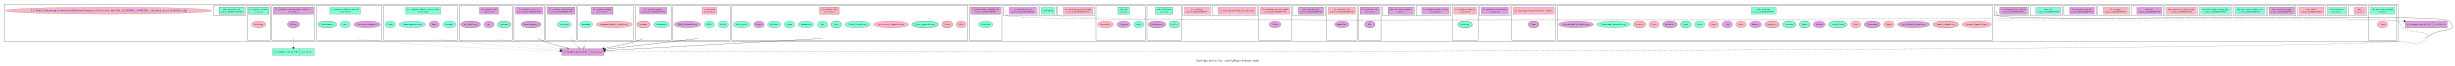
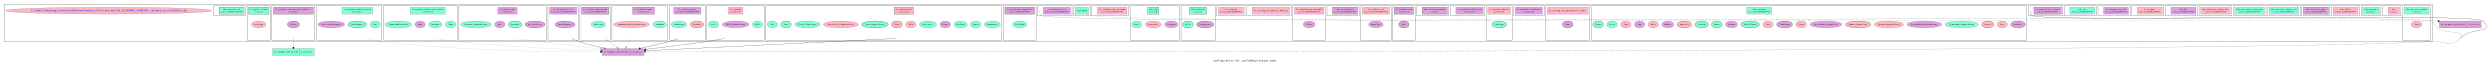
  digraph {
    compound=true
    concentrate=true
    fontname="Source Code Pro"
    label="\nConfiguration for configPkg/release.xem3"
    rankdir=TB
    ranksep=".50 equally"
    node [color=gray40 fillcolor=aquamarine font=Helvetica fontcolor=black fontname="Source Code Pro" fontsize=10 style=filled]
    edge [fontname="Source Code Pro" style=invis]
    n1 [label="xdc.services.global\n1,0,0,0" shape=box]
    n2 [color=purple fillcolor=lightpink label=Clock]
    xdc_services_global__bot [shape=point style=invis color="" fillcolor=""]
    n4 [color=purple fillcolor=lightpink label="xdc\n1,1,1,0" shape=box]
    xdc__bot [shape=point style=invis color="" fillcolor=""]
    n6 [label="xdc.corevers\n16,0,2,0" shape=box]
    n7 [color=purple fillcolor=lightpink label="xdc.shelf\n1,0,0,1533062897475" shape=box]
    n8 [color=black fillcolor=plum label="xdc.services.spec\n1,0,0,1533062897475" shape=box]
    n9 [color=purple label="xdc.services.intern.xsr\n1,0,0,1533062897475" shape=box]
    n10 [label="xdc.services.intern.gen\n1,0,0,1533062897475" shape=box]
    n11 [fillcolor=lightpink label="xdc.services.intern.cmd\n1,0,0,1533062897475" shape=box]
    n12 [color=purple fillcolor=plum label="xdc.bld\n1,0,2,1533062897475" shape=box]
    xdc_bld__bot [shape=point style=invis color="" fillcolor=""]
    n14 [fillcolor=lightpink label="ti.targets\n1,0,3,1533062897475" shape=box]
    ti_targets__bot [shape=point style=invis color="" fillcolor=""]
    n16 [color=purple fillcolor=plum label="ti.targets.arm.elf\n1,0,0,1533062897475" shape=box]
    ti_targets_arm_elf__bot [shape=point style=invis color="" fillcolor=""]
    n18 [color=purple label="xdc.rov\n1,0,1,1533062897475" shape=box]
    xdc_rov__bot [shape=point style=invis color="" fillcolor=""]
    n20 [label="xdc.runtime\n2,1,0,1533062897475" shape=box]
    n21 [color=black fillcolor=lightpink label=Assert]
    n22 [fillcolor=lightpink label=Core]
    n23 [color=black fillcolor=plum label=Defaults]
    n24 [color=black label=Diags]
    n25 [label=Error]
    n26 [color=purple fillcolor=lightpink label=Gate]
    n27 [color=purple fillcolor=plum label=Log]
    n28 [fillcolor=lightpink label=Main]
    n29 [color=purple fillcolor=plum label=Memory]
    n30 [color=black fillcolor=lightpink label=Registry]
    n31 [color=black label=Startup]
    n32 [color=black label=Reset]
    n33 [color=purple fillcolor=plum label=System]
    n34 [color=black label=SysCallback]
    n35 [fillcolor=lightpink label=Text]
    n36 [color=black fillcolor=plum label=Timestamp]
    n37 [fillcolor=lightpink label=Types]
    n38 [fillcolor=plum label=Main_Module_GateProxy]
    n39 [color=black fillcolor=lightpink label=Memory_HeapProxy]
    n40 [fillcolor=lightpink label=System_SupportProxy]
    n41 [fillcolor=plum label=System_Module_GateProxy]
    n42 [label=Timestamp_SupportProxy]
    xdc_runtime__bot [shape=point style=invis color="" fillcolor=""]
    n44 [color=purple fillcolor=lightpink label="ti.catalog.arm.peripherals.timers\n" shape=box]
    n45 [color=black fillcolor=plum label=Timer]
    ti_catalog_arm_peripherals_timers__bot [shape=point style=invis color="" fillcolor=""]
    n47 [color=black fillcolor=plum label="ti.targets.arm.rtsarm\n1,0,0,1533062897475" shape=box]
    ti_targets_arm_rtsarm__bot [shape=point style=invis color="" fillcolor=""]
    n49 [color=purple fillcolor=plum label="ti.sysbios.interfaces\n2,0,0,0,0" shape=box]
    n50 [fillcolor=lightpink label="ti.sysbios.family\n2,0,0,0,0" shape=box]
    n51 [color=black label=Settings]
    ti_sysbios_family__bot [shape=point style=invis color="" fillcolor=""]
    n53 [fillcolor=plum label="ti.sysbios.family.arm\n2,0,0,0,0" shape=box]
    ti_sysbios_family_arm__bot [shape=point style=invis color="" fillcolor=""]
    n55 [color=black fillcolor=plum label="xdc.services.getset\n1,0,0,0" shape=box]
    xdc_services_getset__bot [shape=point style=invis color="" fillcolor=""]
    n57 [color=black fillcolor=plum label="ti.sysbios.rom\n1,0,0,0,0" shape=box]
    n58 [color=black fillcolor=plum label=ROM]
    ti_sysbios_rom__bot [shape=point style=invis color="" fillcolor=""]
    n60 [fillcolor=lightpink label="ti.sysbios.rts\n2,0,0,0,1533062897475" shape=box]
    n61 [fillcolor=plum label=MemAlloc]
    ti_sysbios_rts__bot [shape=point style=invis color="" fillcolor=""]
    n63 [color=black fillcolor=plum label="xdc.runtime.knl\n1,0,0,1533062897475" shape=box]
    xdc_runtime_knl__bot [shape=point style=invis color="" fillcolor=""]
    n65 [color=purple fillcolor=lightpink label="ti.catalog.arm.cortexm3\n1,0,0,1533062897475" shape=box]
    n66 [fillcolor=plum label=CC26xx]
    ti_catalog_arm_cortexm3__bot [shape=point style=invis color="" fillcolor=""]
    n68 [color=purple fillcolor=lightpink label="ti.catalog.peripherals.hdvicp2\n" shape=box]
    ti_catalog_peripherals_hdvicp2__bot [shape=point style=invis color="" fillcolor=""]
    n70 [color=purple fillcolor=lightpink label="ti.catalog\n1,0,0,1533062897475" shape=box]
    n71 [color=black label="xdc.platform\n1,0,1,0" shape=box]
    n72 [color=black fillcolor=plum label=ExeContext]
    n73 [color=black label=Utils]
    xdc_platform__bot [shape=point style=invis color="" fillcolor=""]
    n75 [color=black label="xdc.cfg\n1,0,2,0" shape=box]
    n76 [fillcolor=plum label=Program]
    n77 [label=Main]
    n78 [color=purple fillcolor=lightpink label=SourceDir]
    xdc_cfg__bot [shape=point style=invis color="" fillcolor=""]
    n80 [color=purple fillcolor=lightpink label="ti.catalog.arm.cortexm4\n1,0,0,1533062897475" shape=box]
    ti_catalog_arm_cortexm4__bot [shape=point style=invis color="" fillcolor=""]
    n82 [color=black fillcolor=plum label="ti.platforms.simplelink\n1,0,0,1533062897475" shape=box]
    n83 [label=Platform]
    ti_platforms_simplelink__bot [shape=point style=invis color="" fillcolor=""]
    n85 [fillcolor=plum label="ti.sysbios.hal\n2,0,0,0,0" shape=box]
    n86 [fillcolor=plum label=Hwi]
    n87 [color=black label=Seconds]
    n88 [color=black fillcolor=plum label=Hwi_HwiProxy]
+   n89 [color=purple label=Seconds_SecondsProxy]
    ti_sysbios_hal__bot [shape=point style=invis color="" fillcolor=""]
    n91 [label="ti.sysbios.family.arm.cc26xx\n1,0,0,0,0" shape=box]
    n92 [fillcolor=plum label=Boot]
    n93 [color=purple label=Seconds]
    n94 [label=Timer]
    n95 [color=purple label=TimestampProvider]
    ti_sysbios_family_arm_cc26xx__bot [shape=point style=invis color="" fillcolor=""]
    n97 [label="ti.sysbios.family.arm.m3\n2,0,0,0,0" shape=box]
    n98 [color=purple label=Hwi]
    n99 [color=purple fillcolor=plum label=IntrinsicsSupport]
    n100 [color=black label=TaskSupport]
    ti_sysbios_family_arm_m3__bot [shape=point style=invis color="" fillcolor=""]
    n102 [color=black fillcolor=lightpink label="ti.sysbios.knl\n2,0,0,0,0" shape=box]
    n103 [color=black fillcolor=lightpink label=Clock]
    n104 [fillcolor=lightpink label=Idle]
    n105 [label=Intrinsics]
    n106 [fillcolor=plum label=Event]
    n107 [color=purple label=Mailbox]
    n108 [label=Queue]
    n109 [color=purple label=Semaphore]
    n110 [label=Swi]
    n111 [color=black label=Task]
    n112 [color=purple label=Clock_TimerProxy]
    n113 [color=purple fillcolor=lightpink label=Intrinsics_SupportProxy]
    n114 [color=black label=Task_SupportProxy]
    ti_sysbios_knl__bot [shape=point style=invis color="" fillcolor=""]
    n116 [color=purple fillcolor=lightpink label="ti.sysbios\n2,0,0,0,0" shape=box]
    n117 [label=BIOS]
    n118 [color=purple label=Build]
    n119 [fillcolor=plum label=BIOS_RtsGateProxy]
    ti_sysbios__bot [shape=point style=invis color="" fillcolor=""]
    n121 [fillcolor=plum label="ti.sysbios.gates\n2,0,0,0,1533062897475" shape=box]
    n122 [color=black fillcolor=lightpink label=GateHwi]
    n123 [color=purple label=GateMutex]
    ti_sysbios_gates__bot [shape=point style=invis color="" fillcolor=""]
    n125 [color=black fillcolor=plum label="ti.sysbios.heaps\n2,0,0,0,0" shape=box]
    n126 [color=purple label=HeapMem]
    n127 [fillcolor=lightpink label=HeapMem_Module_GateProxy]
    ti_sysbios_heaps__bot [shape=point style=invis color="" fillcolor=""]
    n129 [color=black fillcolor=plum label="ti.sysbios.rom.cortexm.cc26xx.r2\n1,0,0,0,0" shape=box]
    n130 [color=black fillcolor=plum label=CC26xx]
    ti_sysbios_rom_cortexm_cc26xx_r2__bot [shape=point style=invis color="" fillcolor=""]
    n132 [color=black fillcolor=plum label="ti.sysbios.xdcruntime\n1,0,0,1533062897475" shape=box]
    n133 [color=purple label=Settings]
    ti_sysbios_xdcruntime__bot [shape=point style=invis color="" fillcolor=""]
    n135 [color=purple fillcolor=plum label="ti.sysbios.rts.ti\n1,0,0,0,1533062897475" shape=box]
    n136 [color=black fillcolor=plum label=ReentSupport]
    ti_sysbios_rts_ti__bot [shape=point style=invis color="" fillcolor=""]
    n138 [color=black label="ti.posix.tirtos\n1,1,0,0" shape=box]
    n139 [fillcolor=lightpink label=Settings]
    ti_posix_tirtos__bot [shape=point style=invis color="" fillcolor=""]
    n141 [color=purple fillcolor=plum label="ti.sysbios.utils\n2,0,0,0,1533062897475" shape=box]
    ti_sysbios_utils__bot [shape=point style=invis color="" fillcolor=""]
    n143 [label="configPkg\n" shape=box]
    n144 [color=black label="xdc.services.io\n1,0,0,1526671742798" shape=box]
    xdc_services_io__bot [shape=point style=invis color="" fillcolor=""]
    n146 [fillcolor=lightpink fontcolor=blue fontsize=14 label="C:/Users/dayoung/school/ee364d/workspace_v8/tirtos_builds_CC2640R2_LAUNCHXL_release_ccs/release.cfg"]
    n147 [fillcolor=plum label="ti.targets.arm.elf.M3|1,0,18.1,3" shape=record]
    n148 [label="ti.targets.arm.elf.M3|1,0,16.9,0" shape=record]
    n149 [fillcolor=plum label="ti.targets.arm.elf.M3|1,0,18.1,4" shape=record]
    subgraph cluster_1 {
      label=""
      n146
      subgraph cluster_2 {
        label=""
        n1
        n2
        xdc_services_global__bot
      }
      subgraph cluster_3 {
        label=""
        n4
        xdc__bot
      }
      subgraph cluster_4 {
        label=""
        n6
      }
      subgraph cluster_5 {
        label=""
        n7
      }
      subgraph cluster_6 {
        label=""
        n8
      }
      subgraph cluster_7 {
        label=""
        n9
      }
      subgraph cluster_8 {
        label=""
        n10
      }
      subgraph cluster_9 {
        label=""
        n11
      }
      subgraph cluster_10 {
        label=""
        n12
        xdc_bld__bot
      }
      subgraph cluster_11 {
        label=""
        n14
        ti_targets__bot
      }
      subgraph cluster_12 {
        label=""
        n16
        ti_targets_arm_elf__bot
      }
      subgraph cluster_13 {
        label=""
        n18
        xdc_rov__bot
      }
      subgraph cluster_14 {
        label=""
        n20
        n21
        n22
        n23
        n24
        n25
        n26
        n27
        n28
        n29
        n30
        n31
        n32
        n33
        n34
        n35
        n36
        n37
        n38
        n39
        n40
        n41
        n42
        xdc_runtime__bot
      }
      subgraph cluster_15 {
        label=""
        n44
        n45
        ti_catalog_arm_peripherals_timers__bot
      }
      subgraph cluster_16 {
        label=""
        n47
        ti_targets_arm_rtsarm__bot
      }
      subgraph cluster_17 {
        label=""
        n49
      }
      subgraph cluster_18 {
        label=""
        n50
        n51
        ti_sysbios_family__bot
      }
      subgraph cluster_19 {
        label=""
        n53
        ti_sysbios_family_arm__bot
      }
      subgraph cluster_20 {
        label=""
        n55
        xdc_services_getset__bot
      }
      subgraph cluster_21 {
        label=""
        n57
        n58
        ti_sysbios_rom__bot
      }
      subgraph cluster_22 {
        label=""
        n60
        n61
        ti_sysbios_rts__bot
      }
      subgraph cluster_23 {
        label=""
        n63
        xdc_runtime_knl__bot
      }
      subgraph cluster_24 {
        label=""
        n65
        n66
        ti_catalog_arm_cortexm3__bot
      }
      subgraph cluster_25 {
        label=""
        n68
        ti_catalog_peripherals_hdvicp2__bot
      }
      subgraph cluster_26 {
        label=""
        n70
      }
      subgraph cluster_27 {
        label=""
        n71
        n72
        n73
        xdc_platform__bot
      }
      subgraph cluster_28 {
        label=""
        n75
        n76
        n77
        n78
        xdc_cfg__bot
      }
      subgraph cluster_29 {
        label=""
        n80
        ti_catalog_arm_cortexm4__bot
      }
      subgraph cluster_30 {
        label=""
        n82
        n83
        ti_platforms_simplelink__bot
      }
      subgraph cluster_31 {
        label=""
        n85
        n86
        n87
        n88
+       n89
        ti_sysbios_hal__bot
      }
      subgraph cluster_32 {
        label=""
        n91
        n92
        n93
        n94
        n95
        ti_sysbios_family_arm_cc26xx__bot
      }
      subgraph cluster_33 {
        label=""
        n97
        n98
        n99
        n100
        ti_sysbios_family_arm_m3__bot
      }
      subgraph cluster_34 {
        label=""
        n102
        n103
        n104
        n105
        n106
        n107
        n108
        n109
        n110
        n111
        n112
        n113
        n114
        ti_sysbios_knl__bot
      }
      subgraph cluster_35 {
        label=""
        n116
        n117
        n118
        n119
        ti_sysbios__bot
      }
      subgraph cluster_36 {
        label=""
        n121
        n122
        n123
        ti_sysbios_gates__bot
      }
      subgraph cluster_37 {
        label=""
        n125
        n126
        n127
        ti_sysbios_heaps__bot
      }
      subgraph cluster_38 {
        label=""
        n129
        n130
        ti_sysbios_rom_cortexm_cc26xx_r2__bot
      }
      subgraph cluster_39 {
        label=""
        n132
        n133
        ti_sysbios_xdcruntime__bot
      }
      subgraph cluster_40 {
        label=""
        n135
        n136
        ti_sysbios_rts_ti__bot
      }
      subgraph cluster_41 {
        label=""
        n138
        n139
        ti_posix_tirtos__bot
      }
      subgraph cluster_42 {
        label=""
        n141
        ti_sysbios_utils__bot
      }
      subgraph cluster_43 {
        label=""
        n143
      }
      subgraph cluster_44 {
        label=""
        n144
        xdc_services_io__bot
      }
    }
    n1 -> n2
    n2 -> xdc_services_global__bot
    n20 -> n21
    n20 -> n22
    n20 -> n23
    n20 -> n24
    n20 -> n25
    n20 -> n26
    n20 -> n27
    n20 -> n28
    n20 -> n29
    n20 -> n30
    n20 -> n31
    n20 -> n32
    n20 -> n33
    n20 -> n34
    n20 -> n35
    n20 -> n36
    n20 -> n37
    n20 -> n38
    n20 -> n39
    n20 -> n40
    n20 -> n41
    n20 -> n42
    n21 -> xdc_runtime__bot
    n22 -> xdc_runtime__bot
    n23 -> xdc_runtime__bot
    n24 -> xdc_runtime__bot
    n25 -> xdc_runtime__bot
    n26 -> xdc_runtime__bot
    n27 -> xdc_runtime__bot
    n28 -> xdc_runtime__bot
    n29 -> xdc_runtime__bot
    n30 -> xdc_runtime__bot
    n31 -> xdc_runtime__bot
    n32 -> xdc_runtime__bot
    n33 -> xdc_runtime__bot
    n34 -> xdc_runtime__bot
    n35 -> xdc_runtime__bot
    n36 -> xdc_runtime__bot
    n37 -> xdc_runtime__bot
    n38 -> xdc_runtime__bot
    n39 -> xdc_runtime__bot
    n40 -> xdc_runtime__bot
    n41 -> xdc_runtime__bot
    n42 -> xdc_runtime__bot
    n44 -> n45
    n45 -> ti_catalog_arm_peripherals_timers__bot
    ti_targets_arm_rtsarm__bot -> n147 [arrowhead=onormal style=solid]
    n50 -> n51
    n51 -> ti_sysbios_family__bot
    n57 -> n58
    n58 -> ti_sysbios_rom__bot
    n60 -> n61
    n61 -> ti_sysbios_rts__bot
    n65 -> n66
    n66 -> ti_catalog_arm_cortexm3__bot
    n71 -> n72
    n71 -> n73
    n72 -> xdc_platform__bot
    n73 -> xdc_platform__bot
    n75 -> n76
    n75 -> n77
    n75 -> n78
    n76 -> xdc_cfg__bot
    n77 -> xdc_cfg__bot
    n78 -> xdc_cfg__bot
    n82 -> n83
    n83 -> ti_platforms_simplelink__bot
    n85 -> n86
    n85 -> n87
    n85 -> n88
+   n85 -> n89
    n86 -> ti_sysbios_hal__bot
    n87 -> ti_sysbios_hal__bot
    n88 -> ti_sysbios_hal__bot
+   n89 -> ti_sysbios_hal__bot
    ti_sysbios_hal__bot -> n147 [arrowhead=onormal style=dotted]
    n91 -> n92
    n91 -> n93
    n91 -> n94
    n91 -> n95
    n92 -> ti_sysbios_family_arm_cc26xx__bot
    n93 -> ti_sysbios_family_arm_cc26xx__bot
    n94 -> ti_sysbios_family_arm_cc26xx__bot
    n95 -> ti_sysbios_family_arm_cc26xx__bot
    ti_sysbios_family_arm_cc26xx__bot -> n147 [arrowhead=dot style=dotted]
    n97 -> n98
    n97 -> n99
    n97 -> n100
    n98 -> ti_sysbios_family_arm_m3__bot
    n99 -> ti_sysbios_family_arm_m3__bot
    n100 -> ti_sysbios_family_arm_m3__bot
    ti_sysbios_family_arm_m3__bot -> n147 [arrowhead=normal style=dotted]
    n102 -> n103
    n102 -> n104
    n102 -> n105
    n102 -> n106
    n102 -> n107
    n102 -> n108
    n102 -> n109
    n102 -> n110
    n102 -> n111
    n102 -> n112
    n102 -> n113
    n102 -> n114
    n103 -> ti_sysbios_knl__bot
    n104 -> ti_sysbios_knl__bot
    n105 -> ti_sysbios_knl__bot
    n106 -> ti_sysbios_knl__bot
    n107 -> ti_sysbios_knl__bot
    n108 -> ti_sysbios_knl__bot
    n109 -> ti_sysbios_knl__bot
    n110 -> ti_sysbios_knl__bot
    n111 -> ti_sysbios_knl__bot
    n112 -> ti_sysbios_knl__bot
    n113 -> ti_sysbios_knl__bot
    n114 -> ti_sysbios_knl__bot
    ti_sysbios_knl__bot -> n147 [arrowhead=dot style=solid]
    n116 -> n117
    n116 -> n118
    n116 -> n119
    n117 -> ti_sysbios__bot
    n118 -> ti_sysbios__bot
    n119 -> ti_sysbios__bot
    ti_sysbios__bot -> n147 [arrowhead=normal style=solid]
    n121 -> n122
    n121 -> n123
    n122 -> ti_sysbios_gates__bot
    n123 -> ti_sysbios_gates__bot
    ti_sysbios_gates__bot -> n147 [arrowhead=dot style=solid]
    n125 -> n126
    n125 -> n127
    n126 -> ti_sysbios_heaps__bot
    n127 -> ti_sysbios_heaps__bot
    ti_sysbios_heaps__bot -> n147 [arrowhead=onormal style=dotted]
    n129 -> n130
    n130 -> ti_sysbios_rom_cortexm_cc26xx_r2__bot
    ti_sysbios_rom_cortexm_cc26xx_r2__bot -> n148 [arrowhead=dot style=dashed]
    n132 -> n133
    n133 -> ti_sysbios_xdcruntime__bot
    ti_sysbios_xdcruntime__bot -> n147 [arrowhead=onormal style=dashed]
    n135 -> n136
    n136 -> ti_sysbios_rts_ti__bot
    ti_sysbios_rts_ti__bot -> n147 [arrowhead=onormal style=solid]
    n138 -> n139
    n139 -> ti_posix_tirtos__bot
    ti_sysbios_utils__bot -> n147 [arrowhead=onormal style=dashed]
    n143 -> n149 [arrowhead=dot style=dotted]
  }
